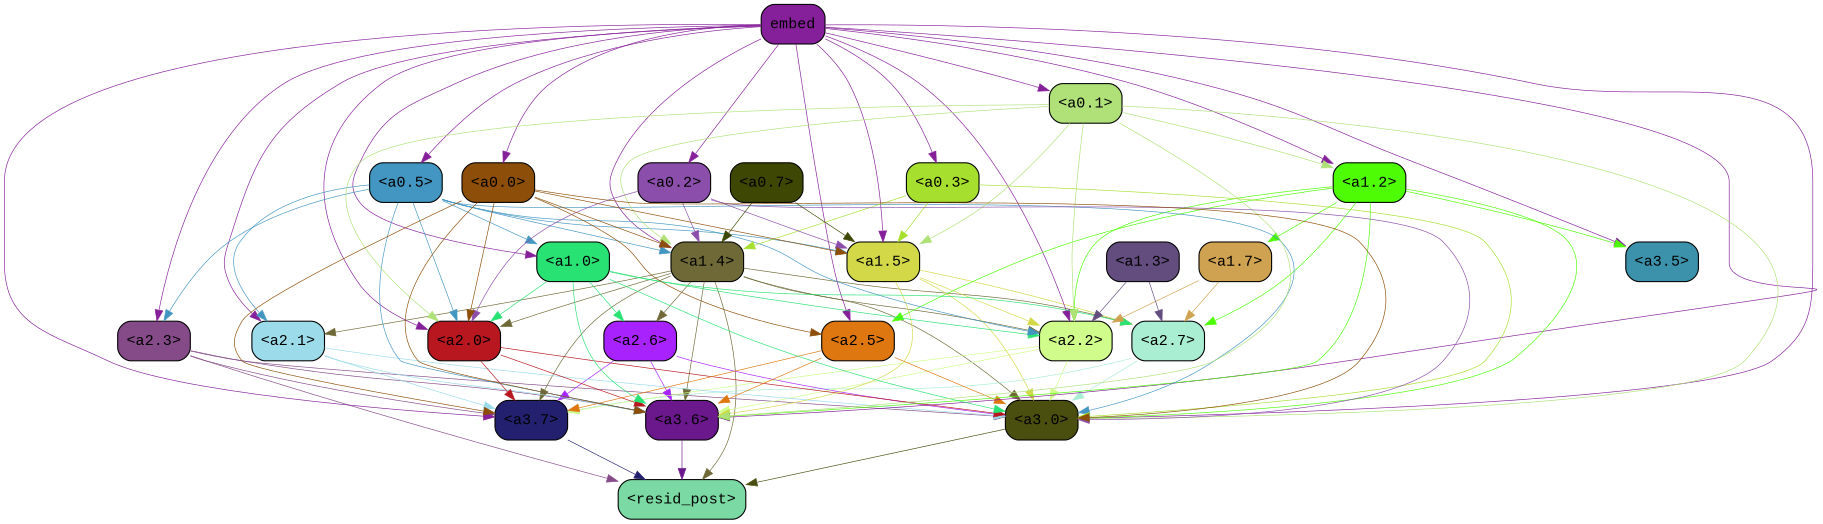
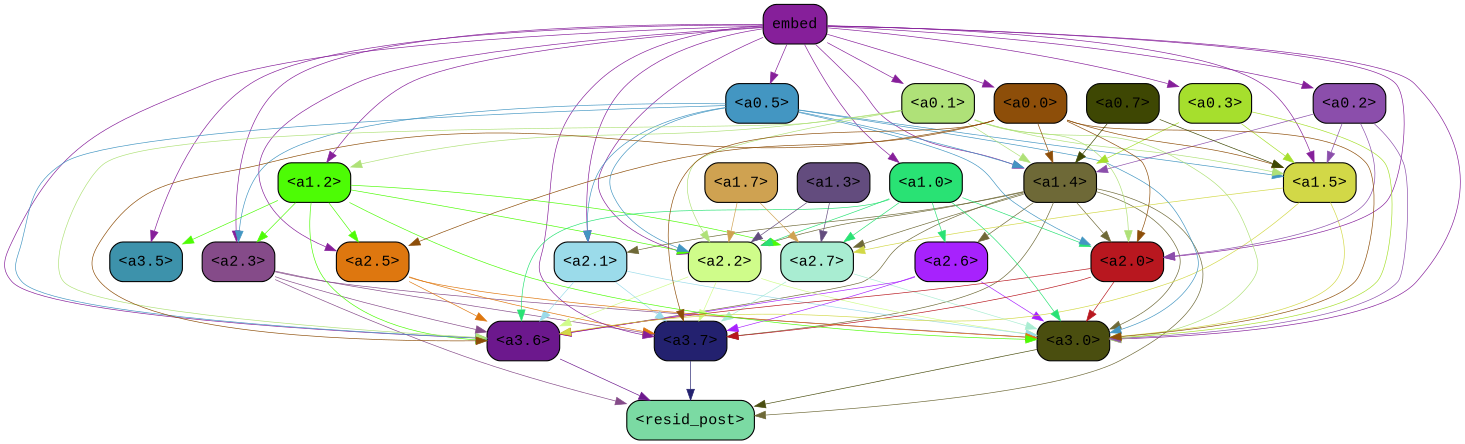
  strict digraph {
    fontname="Liberation Mono"
    splines=true
    node [color=black fontname="Liberation Mono" shape=box style="filled, rounded"]
    edge [color="#861f9a" fontname="Liberation Mono" penwidth=0.6]
    "<a3.7>" [fillcolor="#23216f"]
    "<resid_post>" [fillcolor="#7bdaa3"]
    "<a3.6>" [fillcolor="#6c188d"]
    "<a3.5>" [fillcolor="#3d92ab"]
    "<a3.0>" [fillcolor="#4a4e0f"]
    "<a2.3>" [fillcolor="#854b89"]
    "<a1.4>" [fillcolor="#6e6937"]
    "<a2.7>" [fillcolor="#a9edd2"]
    "<a2.6>" [fillcolor="#a722fd"]
    "<a2.2>" [fillcolor="#cffc8a"]
    "<a2.1>" [fillcolor="#9bdbea"]
    "<a2.0>" [fillcolor="#b8171f"]
    "<a2.5>" [fillcolor="#de770f"]
    "<a1.5>" [fillcolor="#d2d847"]
    embed [fillcolor="#861f9a"]
    "<a1.2>" [fillcolor="#4dfc05"]
    "<a1.0>" [fillcolor="#29e274"]
    "<a0.5>" [fillcolor="#4396c2"]
    "<a0.1>" [fillcolor="#afe178"]
    "<a0.3>" [fillcolor="#a6df2d"]
    "<a0.2>" [fillcolor="#8b4eab"]
    "<a0.0>" [fillcolor="#8d4e09"]
    "<a1.7>" [fillcolor="#cfa251"]
    "<a1.3>" [fillcolor="#634c7e"]
    "<a0.7>" [fillcolor="#3e4703"]
    "<a3.7>" -> "<resid_post>" [color="#23216f"]
    "<a3.6>" -> "<resid_post>" [color="#6c188d"]
    "<a3.0>" -> "<resid_post>" [color="#4a4e0f"]
    "<a2.3>" -> "<a3.7>" [color="#854b89"]
    "<a2.3>" -> "<resid_post>" [color="#854b89"]
    "<a2.3>" -> "<a3.6>" [color="#854b89"]
    "<a2.3>" -> "<a3.0>" [color="#854b89"]
    "<a1.4>" -> "<a3.7>" [color="#6e6937"]
    "<a1.4>" -> "<resid_post>" [color="#6e6937"]
    "<a1.4>" -> "<a3.6>" [color="#6e6937"]
    "<a1.4>" -> "<a3.0>" [color="#6e6937"]
    "<a1.4>" -> "<a2.7>" [color="#6e6937"]
    "<a1.4>" -> "<a2.6>" [color="#6e6937"]
    "<a1.4>" -> "<a2.2>" [color="#6e6937"]
    "<a1.4>" -> "<a2.1>" [color="#6e6937"]
    "<a1.4>" -> "<a2.0>" [color="#6e6937"]
    "<a2.7>" -> "<a3.7>" [color="#a9edd2"]
    "<a2.7>" -> "<a3.0>" [color="#a9edd2"]
    "<a2.6>" -> "<a3.7>" [color="#a722fd"]
    "<a2.6>" -> "<a3.6>" [color="#a722fd"]
    "<a2.6>" -> "<a3.0>" [color="#a722fd"]
    "<a2.2>" -> "<a3.7>" [color="#cffc8a"]
    "<a2.2>" -> "<a3.6>" [color="#cffc8a"]
    "<a2.2>" -> "<a3.0>" [color="#cffc8a"]
    "<a2.1>" -> "<a3.7>" [color="#9bdbea"]
    "<a2.1>" -> "<a3.6>" [color="#9bdbea"]
    "<a2.1>" -> "<a3.0>" [color="#9bdbea"]
    "<a2.0>" -> "<a3.7>" [color="#b8171f"]
    "<a2.0>" -> "<a3.6>" [color="#b8171f"]
    "<a2.0>" -> "<a3.0>" [color="#b8171f"]
    "<a2.5>" -> "<a3.7>" [color="#de770f"]
    "<a2.5>" -> "<a3.6>" [color="#de770f"]
    "<a2.5>" -> "<a3.0>" [color="#de770f"]
    "<a1.5>" -> "<a3.6>" [color="#d2d847"]
    "<a1.5>" -> "<a3.0>" [color="#d2d847"]
    "<a1.5>" -> "<a2.7>" [color="#d2d847"]
-   "<a1.5>" -> "<a2.2>" [color="#d2d847"]
    embed -> "<a3.7>"
    embed -> "<a3.6>"
    embed -> "<a3.5>"
    embed -> "<a3.0>"
    embed -> "<a2.3>"
    embed -> "<a1.4>"
    embed -> "<a2.2>"
    embed -> "<a2.1>"
    embed -> "<a2.0>"
    embed -> "<a2.5>"
    embed -> "<a1.5>"
    embed -> "<a1.2>"
    embed -> "<a1.0>"
    embed -> "<a0.5>"
    embed -> "<a0.1>"
    embed -> "<a0.3>"
    embed -> "<a0.2>"
    embed -> "<a0.0>"
    "<a1.2>" -> "<a3.6>" [color="#4dfc05"]
    "<a1.2>" -> "<a3.5>" [color="#4dfc05"]
    "<a1.2>" -> "<a3.0>" [color="#4dfc05"]
-   "<a1.2>" -> "<a1.7>" [color="#4dfc05"]
+   "<a1.2>" -> "<a2.3>" [color="#4dfc05"]
    "<a1.2>" -> "<a2.7>" [color="#4dfc05"]
    "<a1.2>" -> "<a2.2>" [color="#4dfc05"]
    "<a1.2>" -> "<a2.5>" [color="#4dfc05"]
    "<a1.0>" -> "<a3.6>" [color="#29e274"]
    "<a1.0>" -> "<a3.0>" [color="#29e274"]
    "<a1.0>" -> "<a2.7>" [color="#29e274"]
    "<a1.0>" -> "<a2.6>" [color="#29e274"]
    "<a1.0>" -> "<a2.2>" [color="#29e274"]
    "<a1.0>" -> "<a2.0>" [color="#29e274"]
    "<a0.5>" -> "<a3.6>" [color="#4396c2"]
    "<a0.5>" -> "<a3.0>" [color="#4396c2"]
    "<a0.5>" -> "<a2.3>" [color="#4396c2"]
    "<a0.5>" -> "<a1.4>" [color="#4396c2"]
    "<a0.5>" -> "<a2.2>" [color="#4396c2"]
    "<a0.5>" -> "<a2.1>" [color="#4396c2"]
    "<a0.5>" -> "<a2.0>" [color="#4396c2"]
    "<a0.5>" -> "<a1.5>" [color="#4396c2"]
-   "<a0.5>" -> "<a1.0>" [color="#4396c2"]
    "<a0.1>" -> "<a3.6>" [color="#afe178"]
    "<a0.1>" -> "<a3.0>" [color="#afe178"]
    "<a0.1>" -> "<a1.4>" [color="#afe178"]
    "<a0.1>" -> "<a2.2>" [color="#afe178"]
    "<a0.1>" -> "<a2.0>" [color="#afe178"]
    "<a0.1>" -> "<a1.5>" [color="#afe178"]
    "<a0.1>" -> "<a1.2>" [color="#afe178"]
    "<a0.3>" -> "<a3.0>" [color="#a6df2d"]
    "<a0.3>" -> "<a1.4>" [color="#a6df2d"]
    "<a0.3>" -> "<a1.5>" [color="#a6df2d"]
    "<a0.2>" -> "<a3.0>" [color="#8b4eab"]
    "<a0.2>" -> "<a1.4>" [color="#8b4eab"]
    "<a0.2>" -> "<a2.0>" [color="#8b4eab"]
    "<a0.2>" -> "<a1.5>" [color="#8b4eab"]
    "<a0.0>" -> "<a3.7>" [color="#8d4e09"]
    "<a0.0>" -> "<a3.6>" [color="#8d4e09"]
    "<a0.0>" -> "<a3.0>" [color="#8d4e09"]
    "<a0.0>" -> "<a1.4>" [color="#8d4e09"]
    "<a0.0>" -> "<a2.0>" [color="#8d4e09"]
    "<a0.0>" -> "<a2.5>" [color="#8d4e09"]
    "<a0.0>" -> "<a1.5>" [color="#8d4e09"]
    "<a1.7>" -> "<a2.7>" [color="#cfa251"]
    "<a1.7>" -> "<a2.2>" [color="#cfa251"]
    "<a1.3>" -> "<a2.7>" [color="#634c7e"]
    "<a1.3>" -> "<a2.2>" [color="#634c7e"]
    "<a0.7>" -> "<a1.4>" [color="#3e4703"]
    "<a0.7>" -> "<a1.5>" [color="#3e4703"]
  }
